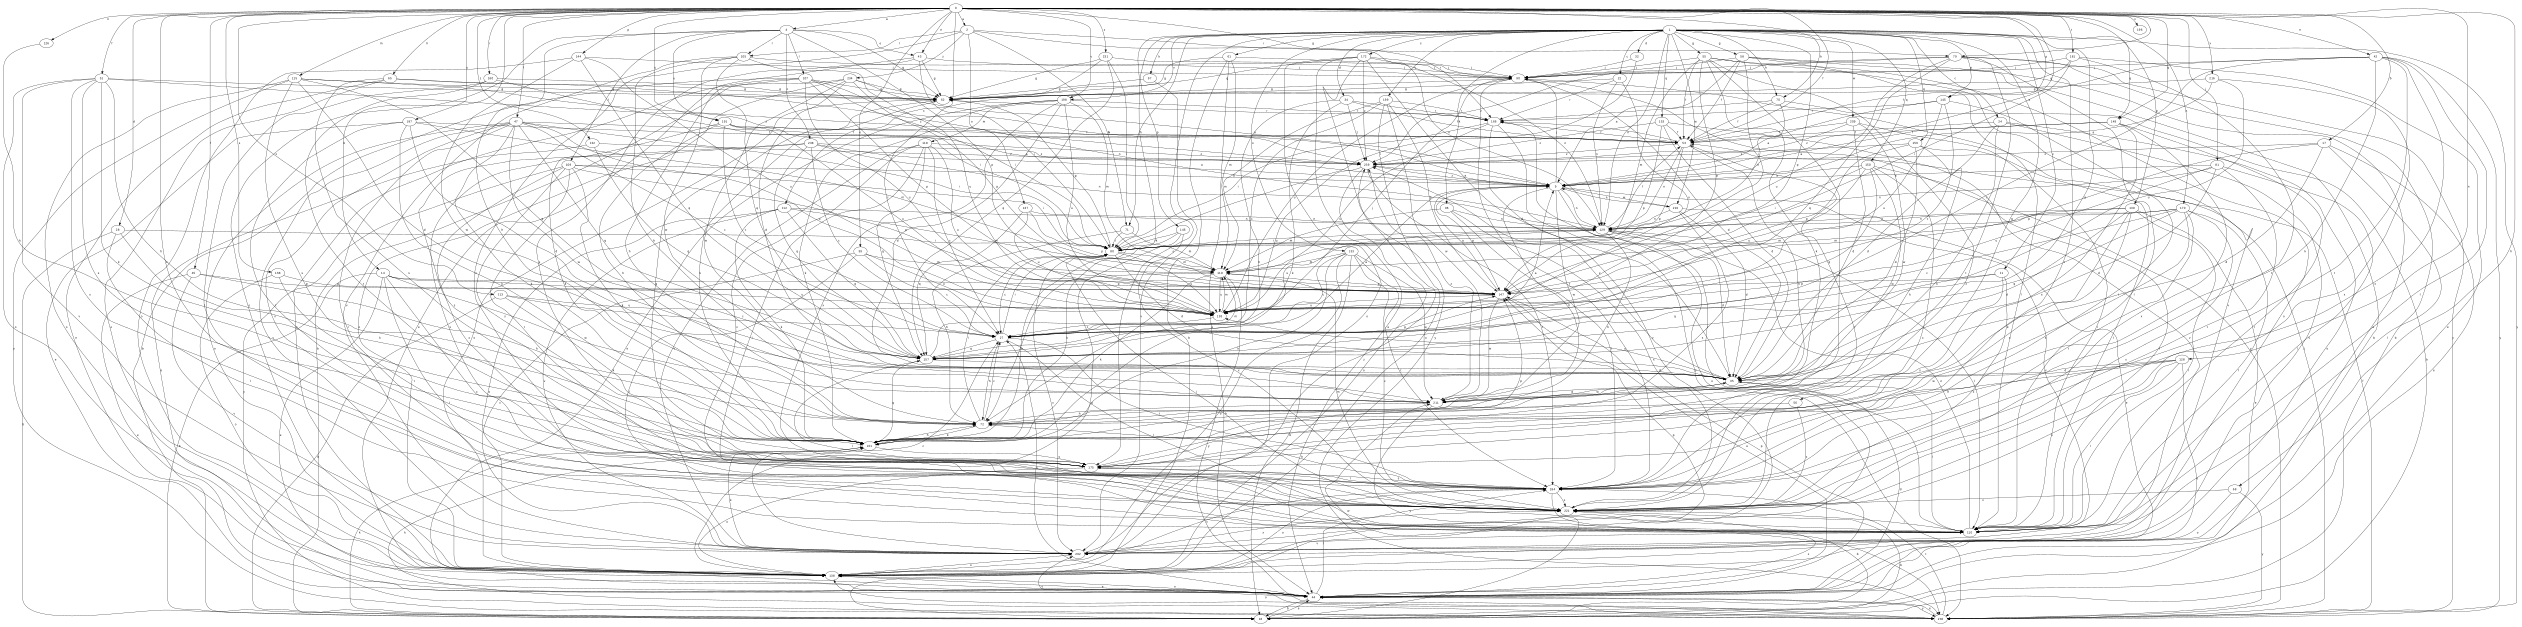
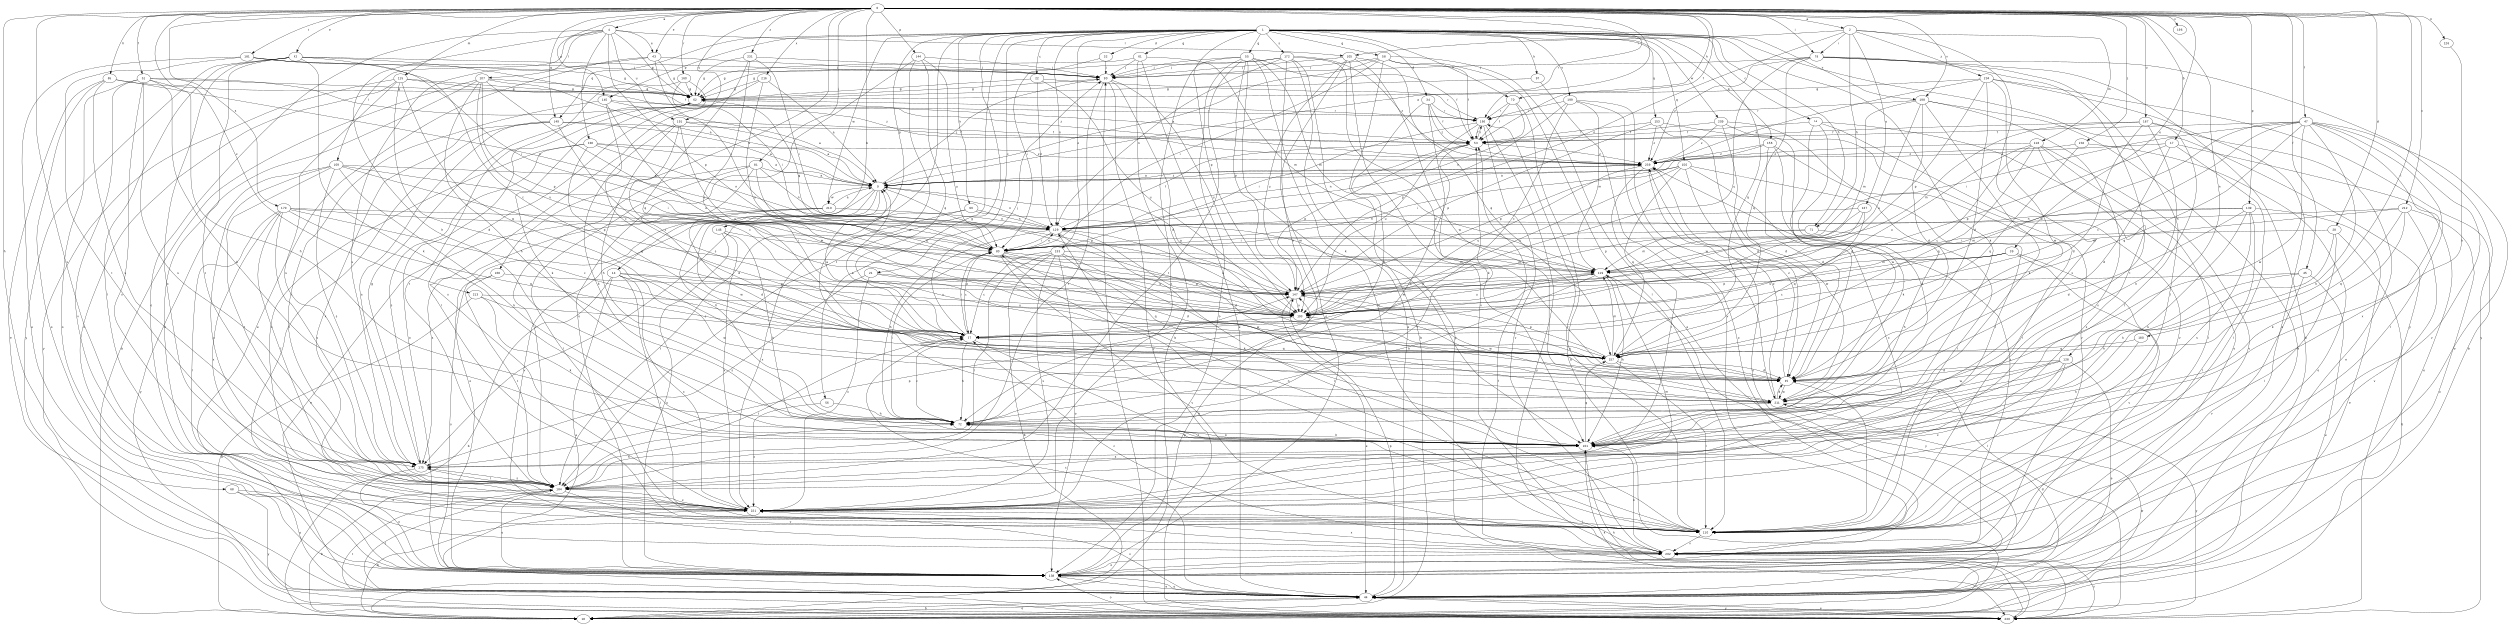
  strict digraph {
    fontname="Liberation Sans"
    node [fontname="Liberation Sans"]
    edge [fontname="Liberation Sans"]
    0
    2
    4
    9
    14
    17
    28
    39
    42
    43
    45
    47
    51
    53
    65
    68
    70
    79
    81
    115
    126
    128
    139
    144
    145
    149
    160
    166
    168
    170
+   180
    181
    187
    191
    196
    198
    212
    213
    216
    221
    231
    232
    71
    129
    105
    118
    137
    234
    147
    62
    72
    107
    109
    138
    238
    210
    90
    202
    211
    239
    18
    44
    110
    193
    35
    101
    80
    27
    119
    184
    230
    175
    157
    1
    21
    22
    24
    32
    34
    55
    56
    58
    61
    96
    97
    133
    146
    150
    153
    156
    172
    199
    209
    0 -> 2 [label=a]
    0 -> 4 [label=a]
    0 -> 9 [label=a]
    0 -> 14 [label=b]
    0 -> 17 [label=b]
    0 -> 28 [label=d]
    0 -> 39 [label=e]
    0 -> 42 [label=e]
    0 -> 43 [label=e]
    0 -> 45 [label=f]
    0 -> 47 [label=f]
    0 -> 51 [label=f]
    0 -> 53 [label=f]
    0 -> 65 [label=h]
    0 -> 68 [label=h]
    0 -> 70 [label=h]
    0 -> 79 [label=i]
    0 -> 81 [label=j]
    0 -> 115 [label=m]
    0 -> 126 [label=n]
    0 -> 128 [label=n]
    0 -> 139 [label=p]
    0 -> 144 [label=p]
    0 -> 145 [label=p]
    0 -> 149 [label=q]
    0 -> 160 [label=r]
    0 -> 166 [label=r]
    0 -> 168 [label=s]
    0 -> 170 [label=s]
+   0 -> 180 [label=t]
    0 -> 181 [label=t]
    0 -> 187 [label=u]
    0 -> 191 [label=u]
    0 -> 196 [label=v]
    0 -> 198 [label=v]
    0 -> 212 [label=x]
    0 -> 213 [label=x]
    0 -> 216 [label=x]
    0 -> 221 [label=x]
    0 -> 231 [label=z]
    0 -> 232 [label=z]
    2 -> 79 [label=i]
    2 -> 221 [label=x]
    2 -> 71 [label=h]
    2 -> 129 [label=n]
    2 -> 105 [label=l]
-   198 -> 118 [label=m]
+   2 -> 118 [label=m]
    2 -> 137 [label=o]
    2 -> 234 [label=z]
    4 -> 43 [label=e]
    4 -> 191 [label=u]
    4 -> 105 [label=l]
    4 -> 147 [label=p]
    4 -> 62 [label=g]
    4 -> 72 [label=h]
    4 -> 107 [label=l]
    4 -> 109 [label=l]
    4 -> 138 [label=o]
    4 -> 238 [label=z]
    9 -> 129 [label=n]
    9 -> 147 [label=p]
    9 -> 72 [label=h]
    9 -> 138 [label=o]
    9 -> 210 [label=w]
    9 -> 90 [label=j]
    9 -> 202 [label=v]
    9 -> 211 [label=w]
    9 -> 239 [label=z]
    14 -> 221 [label=x]
    14 -> 147 [label=p]
    14 -> 211 [label=w]
    14 -> 18 [label=b]
    14 -> 44 [label=e]
    14 -> 110 [label=l]
    14 -> 193 [label=u]
    17 -> 147 [label=p]
    17 -> 239 [label=z]
    17 -> 44 [label=e]
    17 -> 110 [label=l]
    17 -> 35 [label=d]
    28 -> 18 [label=b]
    28 -> 110 [label=l]
    28 -> 101 [label=k]
    28 -> 80 [label=i]
    39 -> 202 [label=v]
    39 -> 110 [label=l]
    39 -> 193 [label=u]
    39 -> 27 [label=c]
    39 -> 119 [label=m]
    42 -> 53 [label=f]
    42 -> 221 [label=x]
    42 -> 90 [label=j]
    42 -> 110 [label=l]
    42 -> 101 [label=k]
    42 -> 27 [label=c]
    42 -> 184 [label=t]
    42 -> 230 [label=y]
    43 -> 62 [label=g]
    43 -> 90 [label=j]
    43 -> 44 [label=e]
    43 -> 80 [label=i]
    43 -> 175 [label=s]
    45 -> 147 [label=p]
    45 -> 72 [label=h]
    45 -> 202 [label=v]
    45 -> 44 [label=e]
    47 -> 53 [label=f]
    47 -> 221 [label=x]
    47 -> 138 [label=o]
    47 -> 202 [label=v]
    47 -> 211 [label=w]
    47 -> 110 [label=l]
    47 -> 193 [label=u]
    47 -> 101 [label=k]
    47 -> 80 [label=i]
    47 -> 27 [label=c]
    47 -> 157 [label=q]
    51 -> 221 [label=x]
    51 -> 62 [label=g]
    51 -> 72 [label=h]
    51 -> 138 [label=o]
    51 -> 202 [label=v]
    51 -> 239 [label=z]
    51 -> 101 [label=k]
    51 -> 175 [label=s]
    53 -> 166 [label=r]
    53 -> 129 [label=n]
    53 -> 147 [label=p]
    53 -> 72 [label=h]
    53 -> 239 [label=z]
    65 -> 129 [label=n]
    65 -> 62 [label=g]
    65 -> 138 [label=o]
    65 -> 44 [label=e]
    65 -> 175 [label=s]
    68 -> 221 [label=x]
    68 -> 138 [label=o]
    68 -> 230 [label=y]
    70 -> 53 [label=f]
    70 -> 166 [label=r]
    70 -> 129 [label=n]
    70 -> 18 [label=b]
    79 -> 90 [label=j]
    79 -> 239 [label=z]
    79 -> 18 [label=b]
    79 -> 110 [label=l]
    79 -> 193 [label=u]
    79 -> 184 [label=t]
    79 -> 230 [label=y]
    79 -> 157 [label=q]
    81 -> 9 [label=a]
    81 -> 129 [label=n]
    81 -> 110 [label=l]
    81 -> 193 [label=u]
    81 -> 35 [label=d]
    81 -> 184 [label=t]
    115 -> 62 [label=g]
    115 -> 138 [label=o]
    115 -> 239 [label=z]
    115 -> 35 [label=d]
    115 -> 230 [label=y]
    115 -> 175 [label=s]
    115 -> 157 [label=q]
    126 -> 101 [label=k]
    128 -> 221 [label=x]
    128 -> 72 [label=h]
    128 -> 211 [label=w]
    128 -> 44 [label=e]
    128 -> 110 [label=l]
    128 -> 35 [label=d]
    139 -> 129 [label=n]
    139 -> 44 [label=e]
    139 -> 110 [label=l]
    139 -> 35 [label=d]
    139 -> 101 [label=k]
    139 -> 119 [label=m]
    139 -> 175 [label=s]
    144 -> 138 [label=o]
    144 -> 90 [label=j]
    144 -> 211 [label=w]
    144 -> 193 [label=u]
    144 -> 157 [label=q]
    145 -> 9 [label=a]
    145 -> 166 [label=r]
    145 -> 193 [label=u]
    145 -> 27 [label=c]
    145 -> 184 [label=t]
    149 -> 9 [label=a]
    149 -> 53 [label=f]
    149 -> 221 [label=x]
    149 -> 110 [label=l]
-   238 -> 27 [label=c]
+   149 -> 27 [label=c]
    149 -> 175 [label=s]
    160 -> 62 [label=g]
    160 -> 110 [label=l]
    160 -> 80 [label=i]
    160 -> 184 [label=t]
    166 -> 53 [label=f]
    166 -> 202 [label=v]
    166 -> 193 [label=u]
    166 -> 80 [label=i]
    166 -> 230 [label=y]
    168 -> 147 [label=p]
    168 -> 138 [label=o]
    168 -> 184 [label=t]
    170 -> 221 [label=x]
    170 -> 129 [label=n]
    170 -> 110 [label=l]
    170 -> 27 [label=c]
    170 -> 119 [label=m]
    170 -> 184 [label=t]
    170 -> 175 [label=s]
    170 -> 157 [label=q]
+   180 -> 101 [label=k]
+   180 -> 157 [label=q]
    181 -> 62 [label=g]
    181 -> 90 [label=j]
    181 -> 44 [label=e]
    181 -> 80 [label=i]
    181 -> 184 [label=t]
    187 -> 53 [label=f]
    187 -> 44 [label=e]
    187 -> 35 [label=d]
    187 -> 101 [label=k]
    187 -> 119 [label=m]
    187 -> 184 [label=t]
    191 -> 9 [label=a]
    191 -> 53 [label=f]
    191 -> 72 [label=h]
    191 -> 193 [label=u]
    191 -> 101 [label=k]
    191 -> 27 [label=c]
    198 -> 166 [label=r]
    198 -> 221 [label=x]
    198 -> 44 [label=e]
    198 -> 193 [label=u]
    198 -> 35 [label=d]
    198 -> 101 [label=k]
    198 -> 119 [label=m]
    212 -> 129 [label=n]
    212 -> 138 [label=o]
    212 -> 202 [label=v]
    212 -> 101 [label=k]
    212 -> 119 [label=m]
    212 -> 157 [label=q]
    213 -> 18 [label=b]
    213 -> 193 [label=u]
    213 -> 101 [label=k]
    213 -> 27 [label=c]
    216 -> 9 [label=a]
    216 -> 221 [label=x]
    216 -> 62 [label=g]
    216 -> 193 [label=u]
    221 -> 53 [label=f]
    221 -> 18 [label=b]
    221 -> 110 [label=l]
    221 -> 119 [label=m]
    231 -> 62 [label=g]
    231 -> 90 [label=j]
    231 -> 80 [label=i]
    231 -> 27 [label=c]
    231 -> 157 [label=q]
    232 -> 239 [label=z]
    232 -> 44 [label=e]
    232 -> 157 [label=q]
    71 -> 72 [label=h]
    71 -> 80 [label=i]
    71 -> 119 [label=m]
    129 -> 53 [label=f]
    129 -> 72 [label=h]
    129 -> 110 [label=l]
    129 -> 193 [label=u]
    129 -> 35 [label=d]
    129 -> 80 [label=i]
    105 -> 72 [label=h]
    105 -> 90 [label=j]
    105 -> 202 [label=v]
    105 -> 211 [label=w]
    105 -> 193 [label=u]
    105 -> 157 [label=q]
    118 -> 221 [label=x]
    118 -> 202 [label=v]
    118 -> 239 [label=z]
    118 -> 110 [label=l]
    118 -> 193 [label=u]
    118 -> 27 [label=c]
    118 -> 157 [label=q]
    137 -> 129 [label=n]
    137 -> 147 [label=p]
    137 -> 193 [label=u]
    137 -> 157 [label=q]
    234 -> 9 [label=a]
    234 -> 147 [label=p]
    234 -> 62 [label=g]
    234 -> 138 [label=o]
    234 -> 211 [label=w]
    234 -> 18 [label=b]
    234 -> 35 [label=d]
    147 -> 9 [label=a]
    147 -> 211 [label=w]
    147 -> 44 [label=e]
    147 -> 193 [label=u]
    62 -> 166 [label=r]
    62 -> 138 [label=o]
    62 -> 101 [label=k]
    72 -> 101 [label=k]
    72 -> 80 [label=i]
    72 -> 27 [label=c]
    107 -> 9 [label=a]
    107 -> 147 [label=p]
    107 -> 62 [label=g]
    107 -> 72 [label=h]
    107 -> 138 [label=o]
    107 -> 18 [label=b]
    107 -> 193 [label=u]
    107 -> 80 [label=i]
    109 -> 9 [label=a]
    109 -> 221 [label=x]
    109 -> 147 [label=p]
    109 -> 101 [label=k]
    109 -> 80 [label=i]
    109 -> 184 [label=t]
    109 -> 230 [label=y]
    109 -> 175 [label=s]
    138 -> 147 [label=p]
    138 -> 44 [label=e]
    238 -> 9 [label=a]
    238 -> 221 [label=x]
    238 -> 129 [label=n]
    238 -> 239 [label=z]
    238 -> 175 [label=s]
    238 -> 157 [label=q]
    210 -> 9 [label=a]
    210 -> 129 [label=n]
    210 -> 44 [label=e]
    210 -> 35 [label=d]
    210 -> 175 [label=s]
    90 -> 62 [label=g]
    90 -> 193 [label=u]
    90 -> 35 [label=d]
    90 -> 184 [label=t]
    90 -> 230 [label=y]
    202 -> 221 [label=x]
    202 -> 138 [label=o]
    202 -> 239 [label=z]
    202 -> 101 [label=k]
    202 -> 27 [label=c]
    211 -> 72 [label=h]
    211 -> 239 [label=z]
    211 -> 35 [label=d]
    211 -> 230 [label=y]
    239 -> 9 [label=a]
    239 -> 138 [label=o]
    239 -> 193 [label=u]
    239 -> 184 [label=t]
    18 -> 211 [label=w]
    18 -> 44 [label=e]
    18 -> 101 [label=k]
    44 -> 221 [label=x]
    44 -> 147 [label=p]
    44 -> 138 [label=o]
    44 -> 18 [label=b]
    44 -> 35 [label=d]
    44 -> 27 [label=c]
    44 -> 184 [label=t]
    44 -> 230 [label=y]
    110 -> 166 [label=r]
    110 -> 129 [label=n]
    110 -> 202 [label=v]
    110 -> 80 [label=i]
    193 -> 27 [label=c]
    193 -> 119 [label=m]
    35 -> 211 [label=w]
    35 -> 239 [label=z]
    35 -> 110 [label=l]
    35 -> 193 [label=u]
    101 -> 72 [label=h]
    101 -> 175 [label=s]
    101 -> 157 [label=q]
    80 -> 129 [label=n]
    80 -> 62 [label=g]
    80 -> 202 [label=v]
    80 -> 193 [label=u]
    80 -> 35 [label=d]
    80 -> 27 [label=c]
    80 -> 119 [label=m]
    27 -> 9 [label=a]
    27 -> 72 [label=h]
    27 -> 90 [label=j]
    27 -> 110 [label=l]
    27 -> 80 [label=i]
    27 -> 184 [label=t]
    27 -> 157 [label=q]
    119 -> 147 [label=p]
    119 -> 72 [label=h]
    119 -> 193 [label=u]
    119 -> 101 [label=k]
    119 -> 230 [label=y]
    184 -> 221 [label=x]
    184 -> 72 [label=h]
    184 -> 138 [label=o]
    184 -> 202 [label=v]
    184 -> 18 [label=b]
    184 -> 175 [label=s]
    230 -> 53 [label=f]
    230 -> 138 [label=o]
    230 -> 90 [label=j]
    230 -> 202 [label=v]
    230 -> 44 [label=e]
    230 -> 101 [label=k]
    230 -> 184 [label=t]
    175 -> 147 [label=p]
    175 -> 62 [label=g]
    175 -> 138 [label=o]
    175 -> 184 [label=t]
    157 -> 9 [label=a]
    157 -> 147 [label=p]
    157 -> 110 [label=l]
    157 -> 35 [label=d]
    157 -> 119 [label=m]
    1 -> 70 [label=h]
    1 -> 145 [label=p]
    1 -> 149 [label=q]
    1 -> 198 [label=v]
    1 -> 71 [label=h]
    1 -> 129 [label=n]
    1 -> 147 [label=p]
    1 -> 210 [label=w]
    1 -> 101 [label=k]
    1 -> 184 [label=t]
    1 -> 230 [label=y]
    1 -> 175 [label=s]
    1 -> 157 [label=q]
    1 -> 21 [label=c]
    1 -> 22 [label=c]
    1 -> 24 [label=c]
    1 -> 32 [label=d]
    1 -> 34 [label=d]
    1 -> 55 [label=g]
    1 -> 56 [label=g]
    1 -> 58 [label=g]
    1 -> 61 [label=g]
    1 -> 96 [label=k]
    1 -> 97 [label=k]
    1 -> 133 [label=o]
    1 -> 146 [label=p]
    1 -> 150 [label=q]
    1 -> 153 [label=q]
    1 -> 156 [label=q]
    1 -> 172 [label=s]
    1 -> 199 [label=v]
    1 -> 209 [label=w]
    21 -> 221 [label=x]
    21 -> 147 [label=p]
    21 -> 175 [label=s]
    21 -> 157 [label=q]
    22 -> 166 [label=r]
    22 -> 129 [label=n]
    22 -> 62 [label=g]
    22 -> 193 [label=u]
    24 -> 53 [label=f]
    24 -> 138 [label=o]
    24 -> 202 [label=v]
    24 -> 35 [label=d]
    24 -> 101 [label=k]
    32 -> 90 [label=j]
    32 -> 80 [label=i]
    34 -> 53 [label=f]
    34 -> 166 [label=r]
    34 -> 72 [label=h]
    34 -> 239 [label=z]
    34 -> 101 [label=k]
    55 -> 53 [label=f]
    55 -> 221 [label=x]
    55 -> 147 [label=p]
    55 -> 138 [label=o]
    55 -> 90 [label=j]
    55 -> 202 [label=v]
    55 -> 101 [label=k]
    55 -> 119 [label=m]
    55 -> 184 [label=t]
    56 -> 221 [label=x]
    56 -> 72 [label=h]
    58 -> 9 [label=a]
    58 -> 53 [label=f]
    58 -> 90 [label=j]
    58 -> 18 [label=b]
    58 -> 44 [label=e]
    58 -> 110 [label=l]
    58 -> 80 [label=i]
    61 -> 62 [label=g]
    61 -> 90 [label=j]
    61 -> 18 [label=b]
    61 -> 44 [label=e]
    61 -> 119 [label=m]
    96 -> 221 [label=x]
    96 -> 129 [label=n]
    96 -> 119 [label=m]
    96 -> 184 [label=t]
    97 -> 62 [label=g]
    97 -> 202 [label=v]
    133 -> 221 [label=x]
    133 -> 138 [label=o]
    133 -> 211 [label=w]
    133 -> 18 [label=b]
    133 -> 101 [label=k]
    133 -> 27 [label=c]
    133 -> 119 [label=m]
    133 -> 184 [label=t]
    146 -> 221 [label=x]
    146 -> 138 [label=o]
    146 -> 101 [label=k]
    146 -> 80 [label=i]
    150 -> 9 [label=a]
    150 -> 221 [label=x]
    150 -> 211 [label=w]
    150 -> 110 [label=l]
    150 -> 193 [label=u]
    150 -> 80 [label=i]
    150 -> 157 [label=q]
    153 -> 53 [label=f]
    153 -> 147 [label=p]
    153 -> 202 [label=v]
    153 -> 239 [label=z]
    153 -> 35 [label=d]
    156 -> 147 [label=p]
    156 -> 239 [label=z]
    156 -> 110 [label=l]
    156 -> 35 [label=d]
    156 -> 101 [label=k]
    172 -> 129 [label=n]
    172 -> 62 [label=g]
    172 -> 138 [label=o]
    172 -> 90 [label=j]
    172 -> 239 [label=z]
    172 -> 44 [label=e]
    172 -> 35 [label=d]
    172 -> 230 [label=y]
    199 -> 166 [label=r]
    199 -> 147 [label=p]
    199 -> 138 [label=o]
    199 -> 211 [label=w]
    199 -> 27 [label=c]
    199 -> 119 [label=m]
    209 -> 53 [label=f]
    209 -> 211 [label=w]
    209 -> 239 [label=z]
    209 -> 110 [label=l]
    209 -> 35 [label=d]
  }
